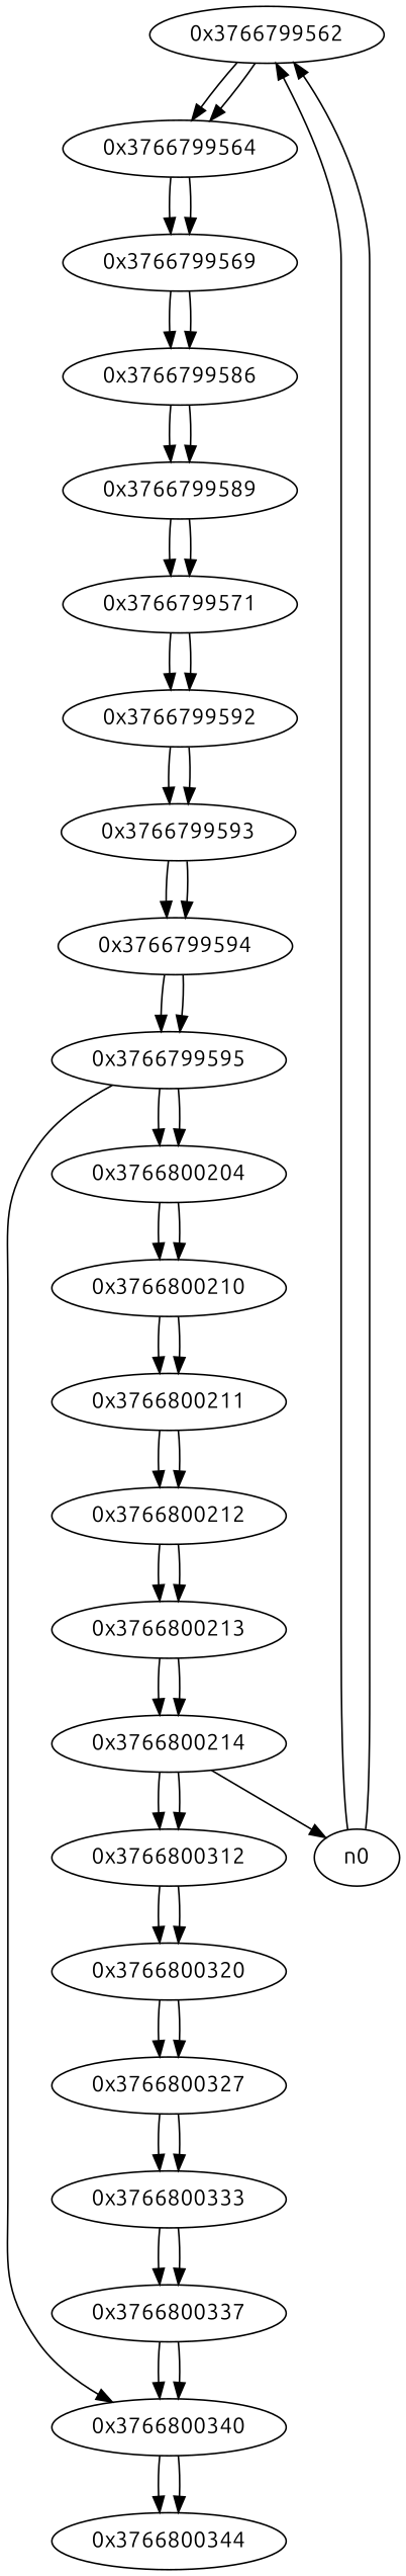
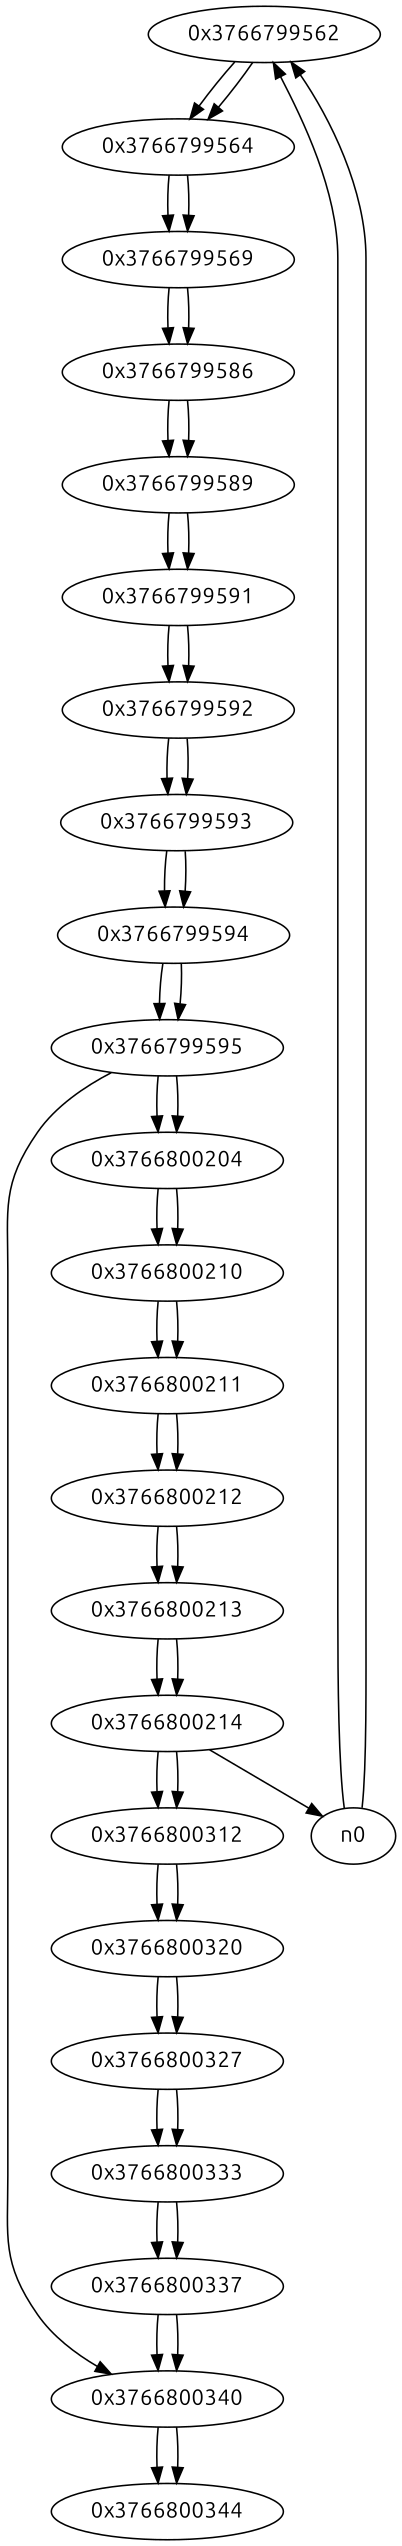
  digraph {
    fontname=Ubuntu
    node [fontname=Ubuntu]
    edge [fontname=Ubuntu]
    n1 [label="0x3766799562"]
    n2 [label="0x3766799564"]
    n3 [label="0x3766799569"]
    n4 [label="0x3766799586"]
    n5 [label="0x3766799589"]
-   n6 [label="0x3766799571"]
+   n6 [label="0x3766799591"]
    n7 [label="0x3766799592"]
    n8 [label="0x3766799593"]
    n9 [label="0x3766799594"]
    n10 [label="0x3766799595"]
    n11 [label="0x3766800204"]
    n22 [label="0x3766800340"]
    n12 [label="0x3766800210"]
    n0
    n13 [label="0x3766800211"]
    n14 [label="0x3766800212"]
    n15 [label="0x3766800213"]
    n16 [label="0x3766800214"]
    n17 [label="0x3766800312"]
    n18 [label="0x3766800320"]
    n19 [label="0x3766800327"]
    n20 [label="0x3766800333"]
    n21 [label="0x3766800337"]
    n23 [label="0x3766800344"]
    n1 -> n2
    n1 -> n2
    n2 -> n3
    n2 -> n3
    n3 -> n4
    n3 -> n4
    n4 -> n5
    n4 -> n5
    n5 -> n6
    n5 -> n6
    n6 -> n7
    n6 -> n7
    n7 -> n8
    n7 -> n8
    n8 -> n9
    n8 -> n9
    n9 -> n10
    n9 -> n10
    n10 -> n11
    n10 -> n11
    n10 -> n22
    n11 -> n12
    n11 -> n12
    n22 -> n23
    n22 -> n23
    n12 -> n13
    n12 -> n13
    n0 -> n1
    n0 -> n1
    n13 -> n14
    n13 -> n14
    n14 -> n15
    n14 -> n15
    n15 -> n16
    n15 -> n16
    n16 -> n0
    n16 -> n17
    n16 -> n17
    n17 -> n18
    n17 -> n18
    n18 -> n19
    n18 -> n19
    n19 -> n20
    n19 -> n20
    n20 -> n21
    n20 -> n21
    n21 -> n22
    n21 -> n22
  }
